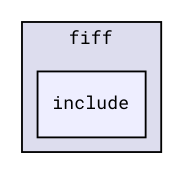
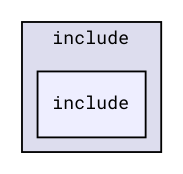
  digraph {
    compound=true
    fontname="Roboto Mono"
    n1 [fillcolor="#eeeeff" fontname="Roboto Mono" fontsize=10 label=include pencolor=black shape=box style=filled]
    subgraph cluster_1 {
      bgcolor="#ddddee"
      fontsize=10
-     label=fiff
+     label=include
      pencolor=black
      n1
    }
  }
